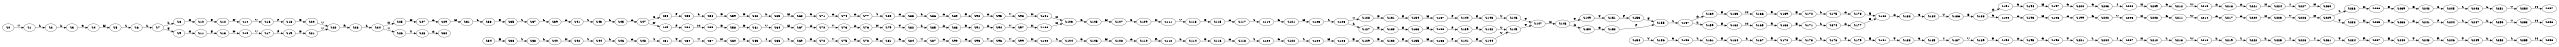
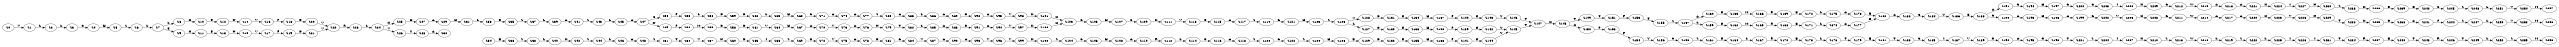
  strict digraph {
    rankdir=LR
    S0
    S1
    S2
    S3
    S4
    S5
    S6
    S7
    S8
    S9
    S10
    S11
    S12
    S13
    S14
    S15
    S16
    S17
    S18
    S19
    S20
    S21
    S22
    S23
    S24
    S25
    S26
    S27
    S28
    S29
    S30
    S31
    S33
    S35
    S34
    S36
    S37
    S38
    S39
    S40
    S41
    S42
    S43
    S44
    S45
    S46
    S47
    S48
    S49
    S50
    S51
    S52
    S53
    S54
    S55
    S56
    S57
    S58
    S59
    S60
    S61
    S62
    S63
    S64
    S65
    S66
    S67
    S68
    S69
    S70
    S71
    S72
    S73
    S74
    S75
    S76
    S77
    S78
    S79
    S80
    S81
    S82
    S83
    S84
    S85
    S86
    S87
    S88
    S89
    S90
    S91
    S92
    S93
    S94
    S95
    S96
    S97
    S98
    S99
    S100
    S101
    S102
    S103
    S104
    S105
    S106
    S107
    S108
    S109
    S110
    S111
    S112
    S113
    S114
    S115
    S116
    S117
    S118
    S119
    S120
    S121
    S122
    S123
    S124
    S125
    S126
    S127
    S128
    S129
    S130
    S131
    S132
    S133
    S134
    S135
    S136
    S137
    S138
    S139
    S140
    S141
    S142
    S143
    S144
    S145
    S146
    S147
    S148
    S149
    S150
    S151
    S152
    S153
    S154
    S155
    S156
    S157
    S158
    S159
    S160
    S161
    S162
    S163
    S164
    S165
    S166
    S167
    S168
    S169
    S170
    S171
    S172
    S173
    n174 [label=S874]
    S175
    S176
    S177
    S178
    S179
    S180
    S181
    S182
    S183
    S184
    S185
    S186
    S187
    S188
    S189
    S190
    S191
    S192
    S193
    S194
    S195
    S196
    S197
    S198
    S199
    S200
    S201
    S202
    S203
    S204
    S205
    S206
    S207
    S208
    S209
    S210
    S211
    S212
    S213
    S214
    S215
    S216
    S217
    S218
    S219
    S220
    S221
    S222
    S223
    S224
    S225
    S226
    S227
    S228
    S229
    S230
    S231
    S232
    S233
    S234
    S235
    S236
    S237
    S238
    S239
    S240
    S241
    S242
    S243
    S244
    S245
    S246
    S247
    S248
    S249
    S250
    S251
    S252
    S253
    S254
    S255
    S256
    S257
    S258
    S0 -> S1 [label=V]
    S1 -> S2 [label=L]
    S2 -> S3 [label=L]
    S3 -> S4 [label=C]
    S4 -> S5 [label=H]
    S5 -> S6 [label=S]
    S6 -> S7 [label=L]
    S7 -> S8 [label=L]
    S7 -> S9 [label=F]
    S8 -> S10 [label=K]
    S9 -> S11 [label=K]
    S10 -> S12 [label=F]
    S11 -> S13 [label=F]
    S12 -> S14 [label=N]
    S13 -> S15 [label=N]
    S14 -> S16 [label=V]
    S15 -> S17 [label=V]
    S16 -> S18 [label=P]
    S17 -> S19 [label=P]
    S18 -> S20 [label=D]
    S19 -> S21 [label=D]
    S20 -> S22 [label=V]
    S21 -> S22 [label=V]
    S22 -> S23 [label=R]
    S23 -> S24 [label=L]
    S24 -> S25 [label=K]
    S24 -> S26 [label=V]
    S25 -> S27 [label=H]
    S26 -> S28 [label=Y]
    S27 -> S29 [label=A]
    S28 -> S30 [label=A]
    S29 -> S31 [label=H]
    S31 -> S33 [label=L]
    S33 -> S35 [label=D]
    S35 -> S37 [label=S]
    S34 -> S36 [label=E]
    S36 -> S38 [label=S]
    S37 -> S39 [label=L]
    S38 -> S40 [label=L]
    S39 -> S41 [label=A]
    S40 -> S42 [label=K]
    S41 -> S43 [label=S]
    S42 -> S44 [label=S]
    S43 -> S45 [label=L]
    S44 -> S46 [label=L]
    S45 -> S47 [label=A]
    S46 -> S48 [label=A]
    S47 -> S49 [label=N]
    S47 -> S50 [label=G]
    S48 -> S51 [label=S]
    S49 -> S52 [label=P]
    S50 -> S53 [label=P]
    S51 -> S54 [label=T]
    S52 -> S55 [label=M]
    S53 -> S56 [label=L]
    S54 -> S57 [label=V]
    S55 -> S58 [label=D]
    S56 -> S59 [label=D]
    S57 -> S60 [label=N]
    S58 -> S61 [label=D]
    S59 -> S62 [label=D]
    S60 -> S63 [label=D]
    S61 -> S64 [label=V]
    S62 -> S65 [label=L]
    S63 -> S66 [label=I]
    S64 -> S67 [label=H]
    S65 -> S68 [label=H]
    S66 -> S69 [label=S]
    S67 -> S70 [label=A]
    S68 -> S71 [label=G]
    S69 -> S72 [label=K]
    S70 -> S73 [label=V]
    S71 -> S74 [label=A]
    S72 -> S75 [label=V]
    S73 -> S76 [label=A]
    S74 -> S77 [label=A]
    S75 -> S78 [label=A]
    S76 -> S79 [label=N]
    S77 -> S80 [label=S]
    S78 -> S81 [label=D]
    S79 -> S82 [label=T]
    S80 -> S83 [label=A]
    S81 -> S84 [label=G]
    S82 -> S85 [label=L]
    S83 -> S86 [label=L]
    S84 -> S87 [label=V]
    S85 -> S88 [label=A]
    S86 -> S89 [label=A]
    S87 -> S90 [label=A]
    S88 -> S91 [label=D]
    S89 -> S92 [label=D]
    S90 -> S93 [label=A]
    S91 -> S94 [label=A]
    S92 -> S95 [label=A]
    S93 -> S96 [label=V]
    S94 -> S97 [label=V]
    S95 -> S98 [label=V]
    S96 -> S99 [label=V]
    S97 -> S100 [label=K]
    S98 -> S101 [label=K]
    S99 -> S102 [label=K]
    S100 -> S103 [label=K]
    S101 -> S103 [label=K]
    S102 -> S104 [label=S]
    S103 -> S105 [label=G]
    S104 -> S106 [label=G]
    S105 -> S107 [label=H]
    S106 -> S108 [label=H]
    S107 -> S109 [label=G]
    S108 -> S110 [label=A]
    S109 -> S111 [label=K]
    S110 -> S112 [label=R]
    S111 -> S113 [label=V]
    S112 -> S114 [label=L]
    S113 -> S115 [label=Q]
    S114 -> S116 [label=Q]
    S115 -> S117 [label=A]
    S116 -> S118 [label=A]
    S117 -> S119 [label=S]
    S118 -> S120 [label=S]
    S119 -> S121 [label=G]
    S120 -> S122 [label=G]
    S121 -> S123 [label=H]
    S122 -> S124 [label=S]
    S123 -> S125 [label=S]
    S124 -> S126 [label=H]
    S125 -> S127 [label=L]
    S125 -> S128 [label=V]
    S126 -> S129 [label=E]
    S127 -> S130 [label=D]
    S128 -> S131 [label=D]
    S129 -> S132 [label=D]
    S130 -> S133 [label=F]
    S131 -> S134 [label=F]
    S132 -> S135 [label=F]
    S133 -> S136 [label=H]
    S134 -> S137 [label=H]
    S135 -> S138 [label=H]
    S136 -> S139 [label=P]
    S137 -> S140 [label=P]
    S138 -> S141 [label=P]
    S139 -> S142 [label=F]
    S140 -> S143 [label=F]
    S141 -> S144 [label=F]
    S142 -> S145 [label=Y]
    S143 -> S146 [label=Y]
    S144 -> S145 [label=Y]
    S145 -> S147 [label=T]
    S146 -> S147 [label=T]
    S147 -> S148 [label=K]
    S148 -> S149 [label=T]
    S148 -> S150 [label=A]
    S149 -> S151 [label=T]
-   S150 -> S152 [label=Q]
+   S150 -> S152 [label=P]
    S151 -> S153 [label=P]
-   S152 -> S155 [label=P]
+   S152 -> S154 [label=P]
    S153 -> S155 [label=F]
    S154 -> S156 [label=Y]
    S155 -> S157 [label=S]
    S156 -> S158 [label=C]
    S157 -> S159 [label=L]
    S157 -> S160 [label=A]
    S158 -> S161 [label=S]
    S159 -> S162 [label=F]
    S160 -> S163 [label=F]
    S161 -> S164 [label=F]
    S162 -> S165 [label=M]
    S163 -> S166 [label=M]
    S164 -> S167 [label=L]
    S165 -> S168 [label=R]
    S166 -> S169 [label=R]
    S167 -> S170 [label=R]
    S168 -> S171 [label=E]
    S169 -> S172 [label=E]
    S170 -> S173 [label=E]
    S171 -> n174 [label=L]
    S172 -> S175 [label=L]
    S173 -> S176 [label=L]
    n174 -> S177 [label=A]
    S175 -> S178 [label=A]
    S176 -> S179 [label=T]
    S177 -> S180 [label=E]
    S178 -> S180 [label=E]
    S179 -> S181 [label=E]
    S180 -> S182 [label=A]
    S181 -> S183 [label=T]
    S182 -> S184 [label=G]
    S183 -> S185 [label=G]
    S184 -> S186 [label=Y]
    S185 -> S187 [label=I]
    S186 -> S188 [label=E]
    S187 -> S189 [label=V]
    S188 -> S190 [label=G]
    S188 -> S191 [label=A]
    S189 -> S192 [label=D]
    S190 -> S193 [label=A]
    S191 -> S194 [label=G]
    S192 -> S195 [label=A]
    S193 -> S196 [label=H]
    S194 -> S197 [label=H]
    S195 -> S198 [label=Q]
    S196 -> S199 [label=A]
    S197 -> S200 [label=G]
    S198 -> S201 [label=T]
    S199 -> S202 [label=G]
    S200 -> S203 [label=G]
    S201 -> S204 [label=S]
    S202 -> S205 [label=V]
    S203 -> S206 [label=I]
    S204 -> S207 [label=I]
    S205 -> S208 [label=K]
    S206 -> S209 [label=K]
    S207 -> S210 [label=K]
    S208 -> S211 [label=G]
    S209 -> S212 [label=G]
    S210 -> S213 [label=S]
    S211 -> S214 [label=W]
    S212 -> S215 [label=W]
    S213 -> S216 [label=W]
    S214 -> S217 [label=A]
    S215 -> S218 [label=A]
    S216 -> S219 [label=L]
    S217 -> S220 [label=A]
    S218 -> S221 [label=A]
    S219 -> S222 [label=S]
    S220 -> S223 [label=K]
    S221 -> S224 [label=K]
    S222 -> S225 [label=L]
    S223 -> S226 [label=V]
    S224 -> S227 [label=I]
    S225 -> S228 [label=I]
    S226 -> S229 [label=N]
    S227 -> S230 [label=N]
    S228 -> S231 [label=I]
    S229 -> S232 [label=T]
-   S229 -> S233 [label=S]
+   S230 -> S233 [label=S]
    S231 -> S234 [label=T]
    S232 -> S235 [label=K]
    S233 -> S236 [label=K]
    S234 -> S237 [label=R]
    S235 -> S238 [label=D]
    S236 -> S239 [label=D]
    S237 -> S240 [label=E]
    S238 -> S241 [label=A]
    S239 -> S242 [label=E]
    S240 -> S243 [label=T]
    S241 -> S244 [label=P]
    S242 -> S245 [label=G]
    S243 -> S246 [label=R]
    S244 -> S247 [label=S]
    S245 -> S248 [label=S]
    S246 -> S249 [label=T]
    S247 -> S250 [label=L]
    S248 -> S251 [label=L]
    S249 -> S252 [label=L]
    S250 -> S253 [label=V]
    S251 -> S254 [label=V]
    S252 -> S255 [label=S]
    S253 -> S256 [label=M]
    S254 -> S257 [label=M]
    S255 -> S258 [label=M]
  }
